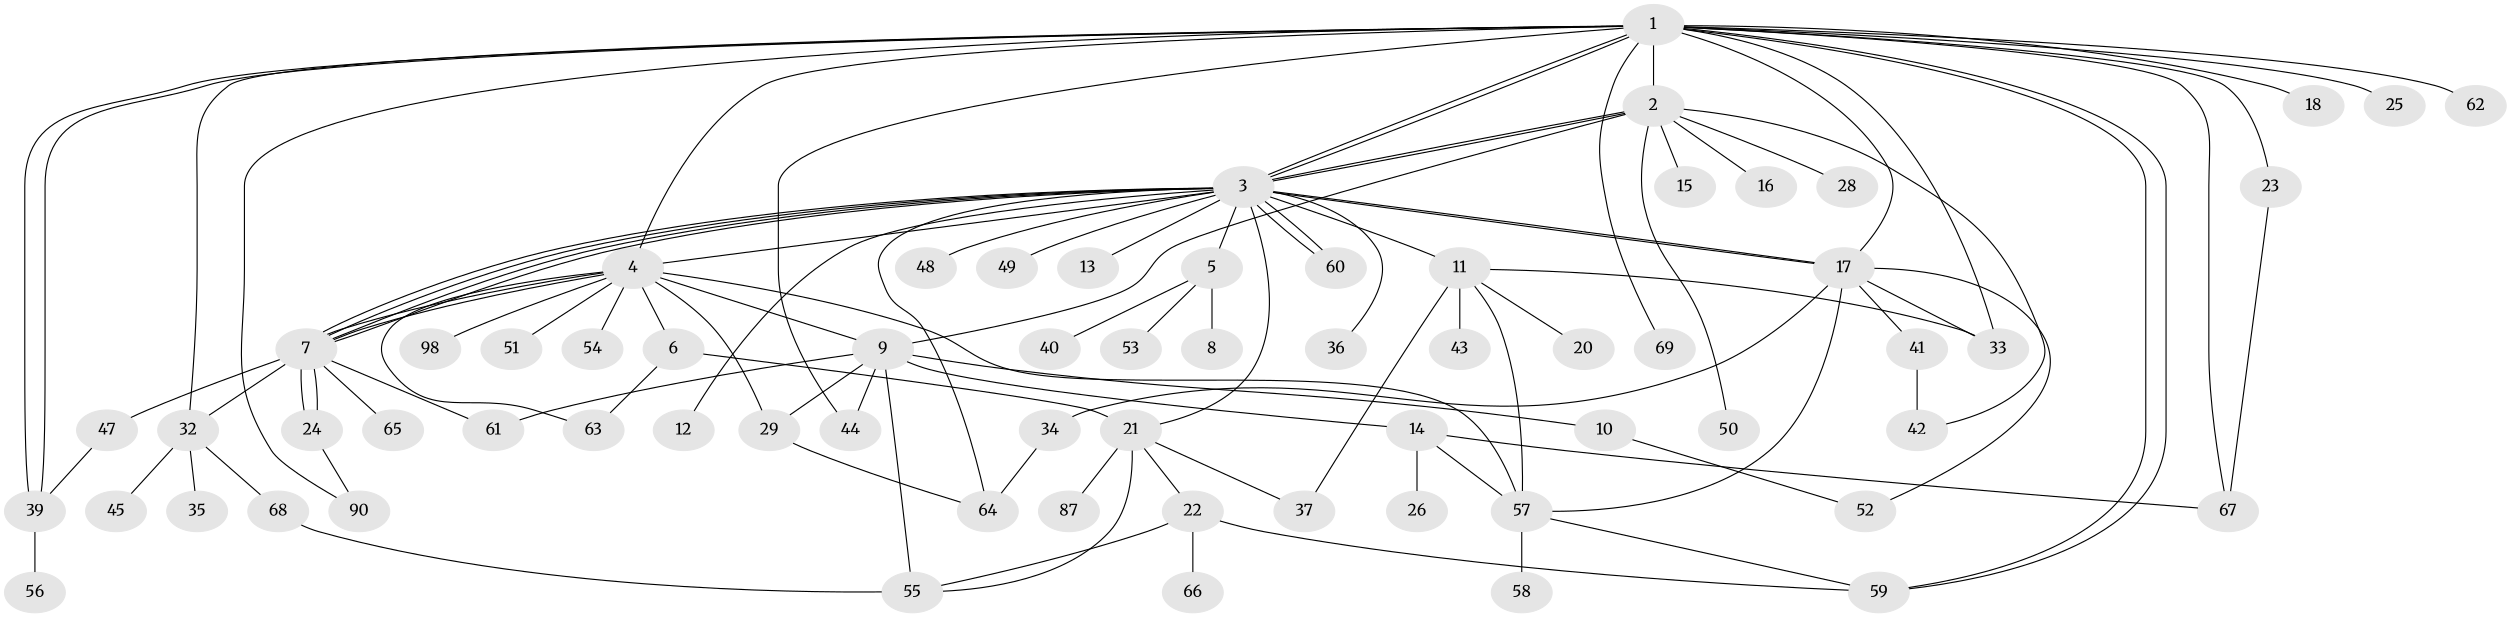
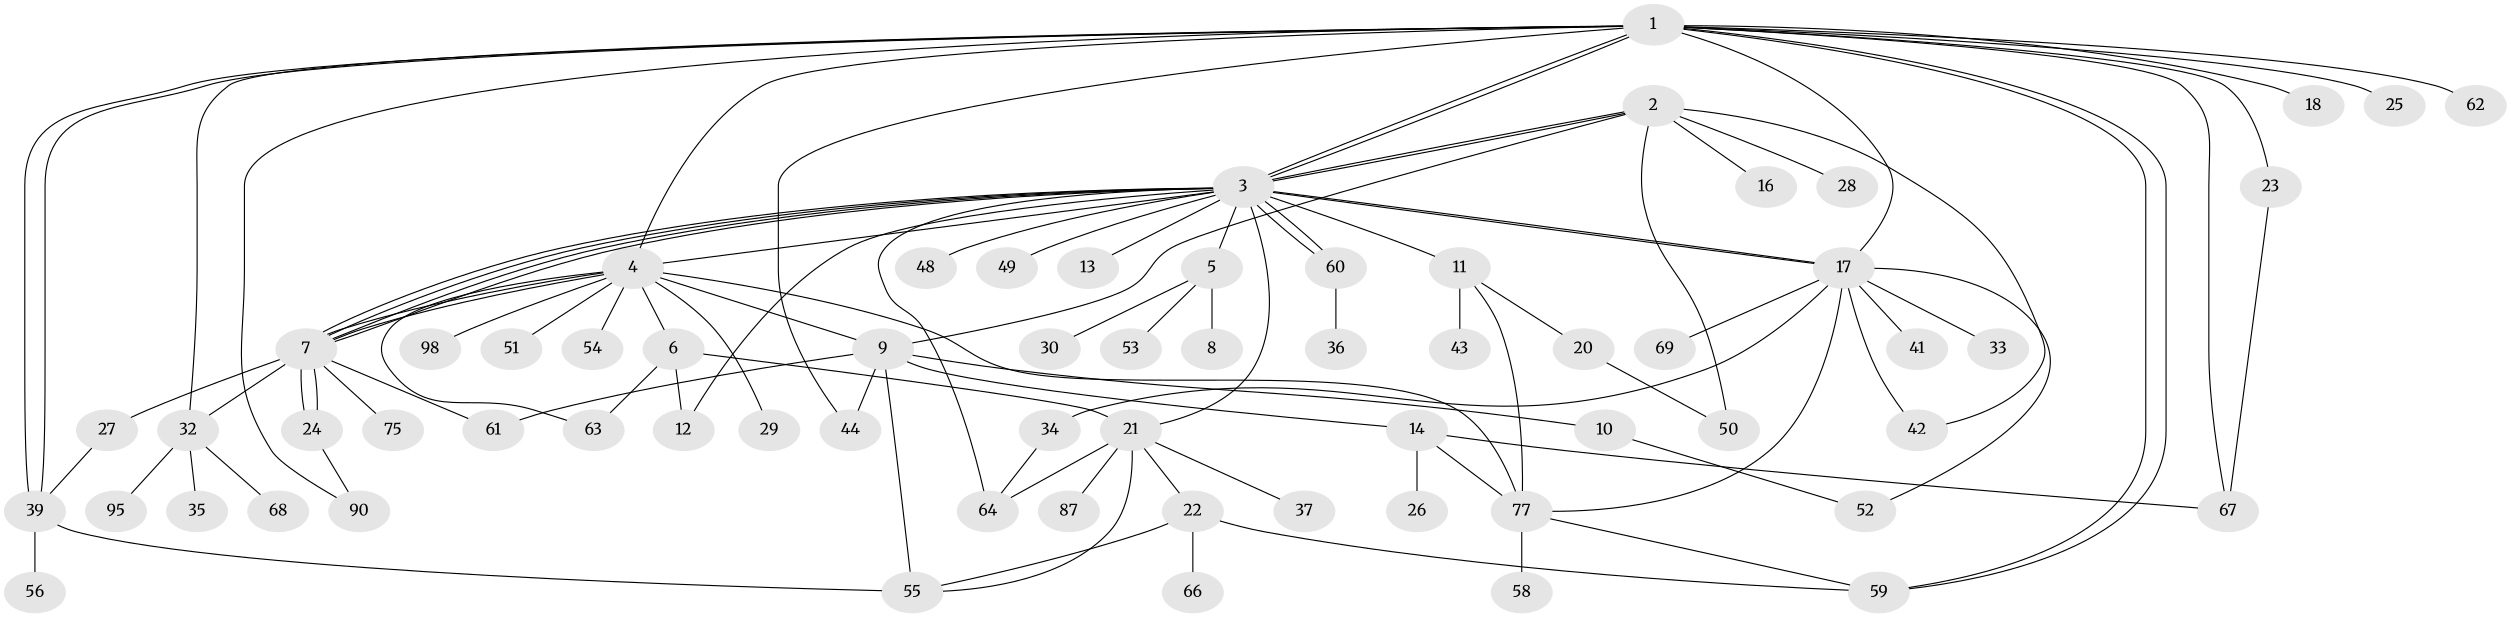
  graph {
    fontname=Merriweather
    node [color=gray90 fontname=Merriweather style=filled]
    edge [fontname=Merriweather]
    1
    2
    3
    4
    17
    18
    n7 [label=69]
    23
    25
    32
    33
    39
    n13 [label=90]
    44
    59
    62
    67
    9
-   15
    16
    28
    42
    50
    5
    7
    11
    12
    13
    21
    36
    48
    49
    60
    64
    6
    29
    n37 [label=98]
    51
    54
-   57
+   57 [label=77]
    63
    34
    52
    41
    35
-   45
+   45 [label=95]
    68
    55
    56
    61
    10
    14
    8
-   30 [label=40]
+   30
    53
    24
-   27 [label=47]
-   65
+   27
+   65 [label=75]
    20
    37
    43
    22
    n63 [label=87]
    58
    26
    66
-   1 -- 2
    1 -- 3
    1 -- 3
    1 -- 4
    1 -- 17
    1 -- 18
-   1 -- n7
+   17 -- n7
    1 -- 23
    1 -- 25
    1 -- 32
-   1 -- 33
    1 -- 39
    1 -- 39
    1 -- n13
    1 -- 44
    1 -- 59
    1 -- 59
    1 -- 62
    1 -- 67
    2 -- 3
    2 -- 3
    2 -- 9
-   2 -- 15
    2 -- 16
    2 -- 28
    2 -- 42
    2 -- 50
    3 -- 4
    3 -- 17
    3 -- 17
    3 -- 5
    3 -- 7
    3 -- 7
    3 -- 7
    3 -- 7
    3 -- 11
    3 -- 12
    3 -- 13
    3 -- 21
-   3 -- 36
+   60 -- 36
    3 -- 48
    3 -- 49
    3 -- 60
    3 -- 60
    3 -- 64
    4 -- 9
    4 -- 7
    4 -- 7
    4 -- 6
    4 -- 29
    4 -- n37
    4 -- 51
    4 -- 54
    4 -- 57
    4 -- 63
    17 -- 33
-   41 -- 42
+   17 -- 42
    17 -- 57
    17 -- 34
    17 -- 52
    17 -- 41
    23 -- 67
    32 -- 35
    32 -- 45
    32 -- 68
-   68 -- 55
+   39 -- 55
    39 -- 56
    9 -- 44
-   9 -- 29
    9 -- 55
    9 -- 61
    9 -- 10
    9 -- 14
    5 -- 8
    5 -- 30
    5 -- 53
    7 -- 32
    7 -- 61
    7 -- 24
    7 -- 24
    7 -- 27
    7 -- 65
-   11 -- 33
    11 -- 57
    11 -- 20
-   11 -- 37
    11 -- 43
-   29 -- 64
+   21 -- 64
    21 -- 55
    21 -- 37
    21 -- 22
    21 -- n63
+   6 -- 12
    6 -- 21
    6 -- 63
    57 -- 59
    57 -- 58
    34 -- 64
    10 -- 52
    14 -- 67
    14 -- 57
    14 -- 26
    24 -- n13
    27 -- 39
+   20 -- 50
    22 -- 59
    22 -- 55
    22 -- 66
  }
